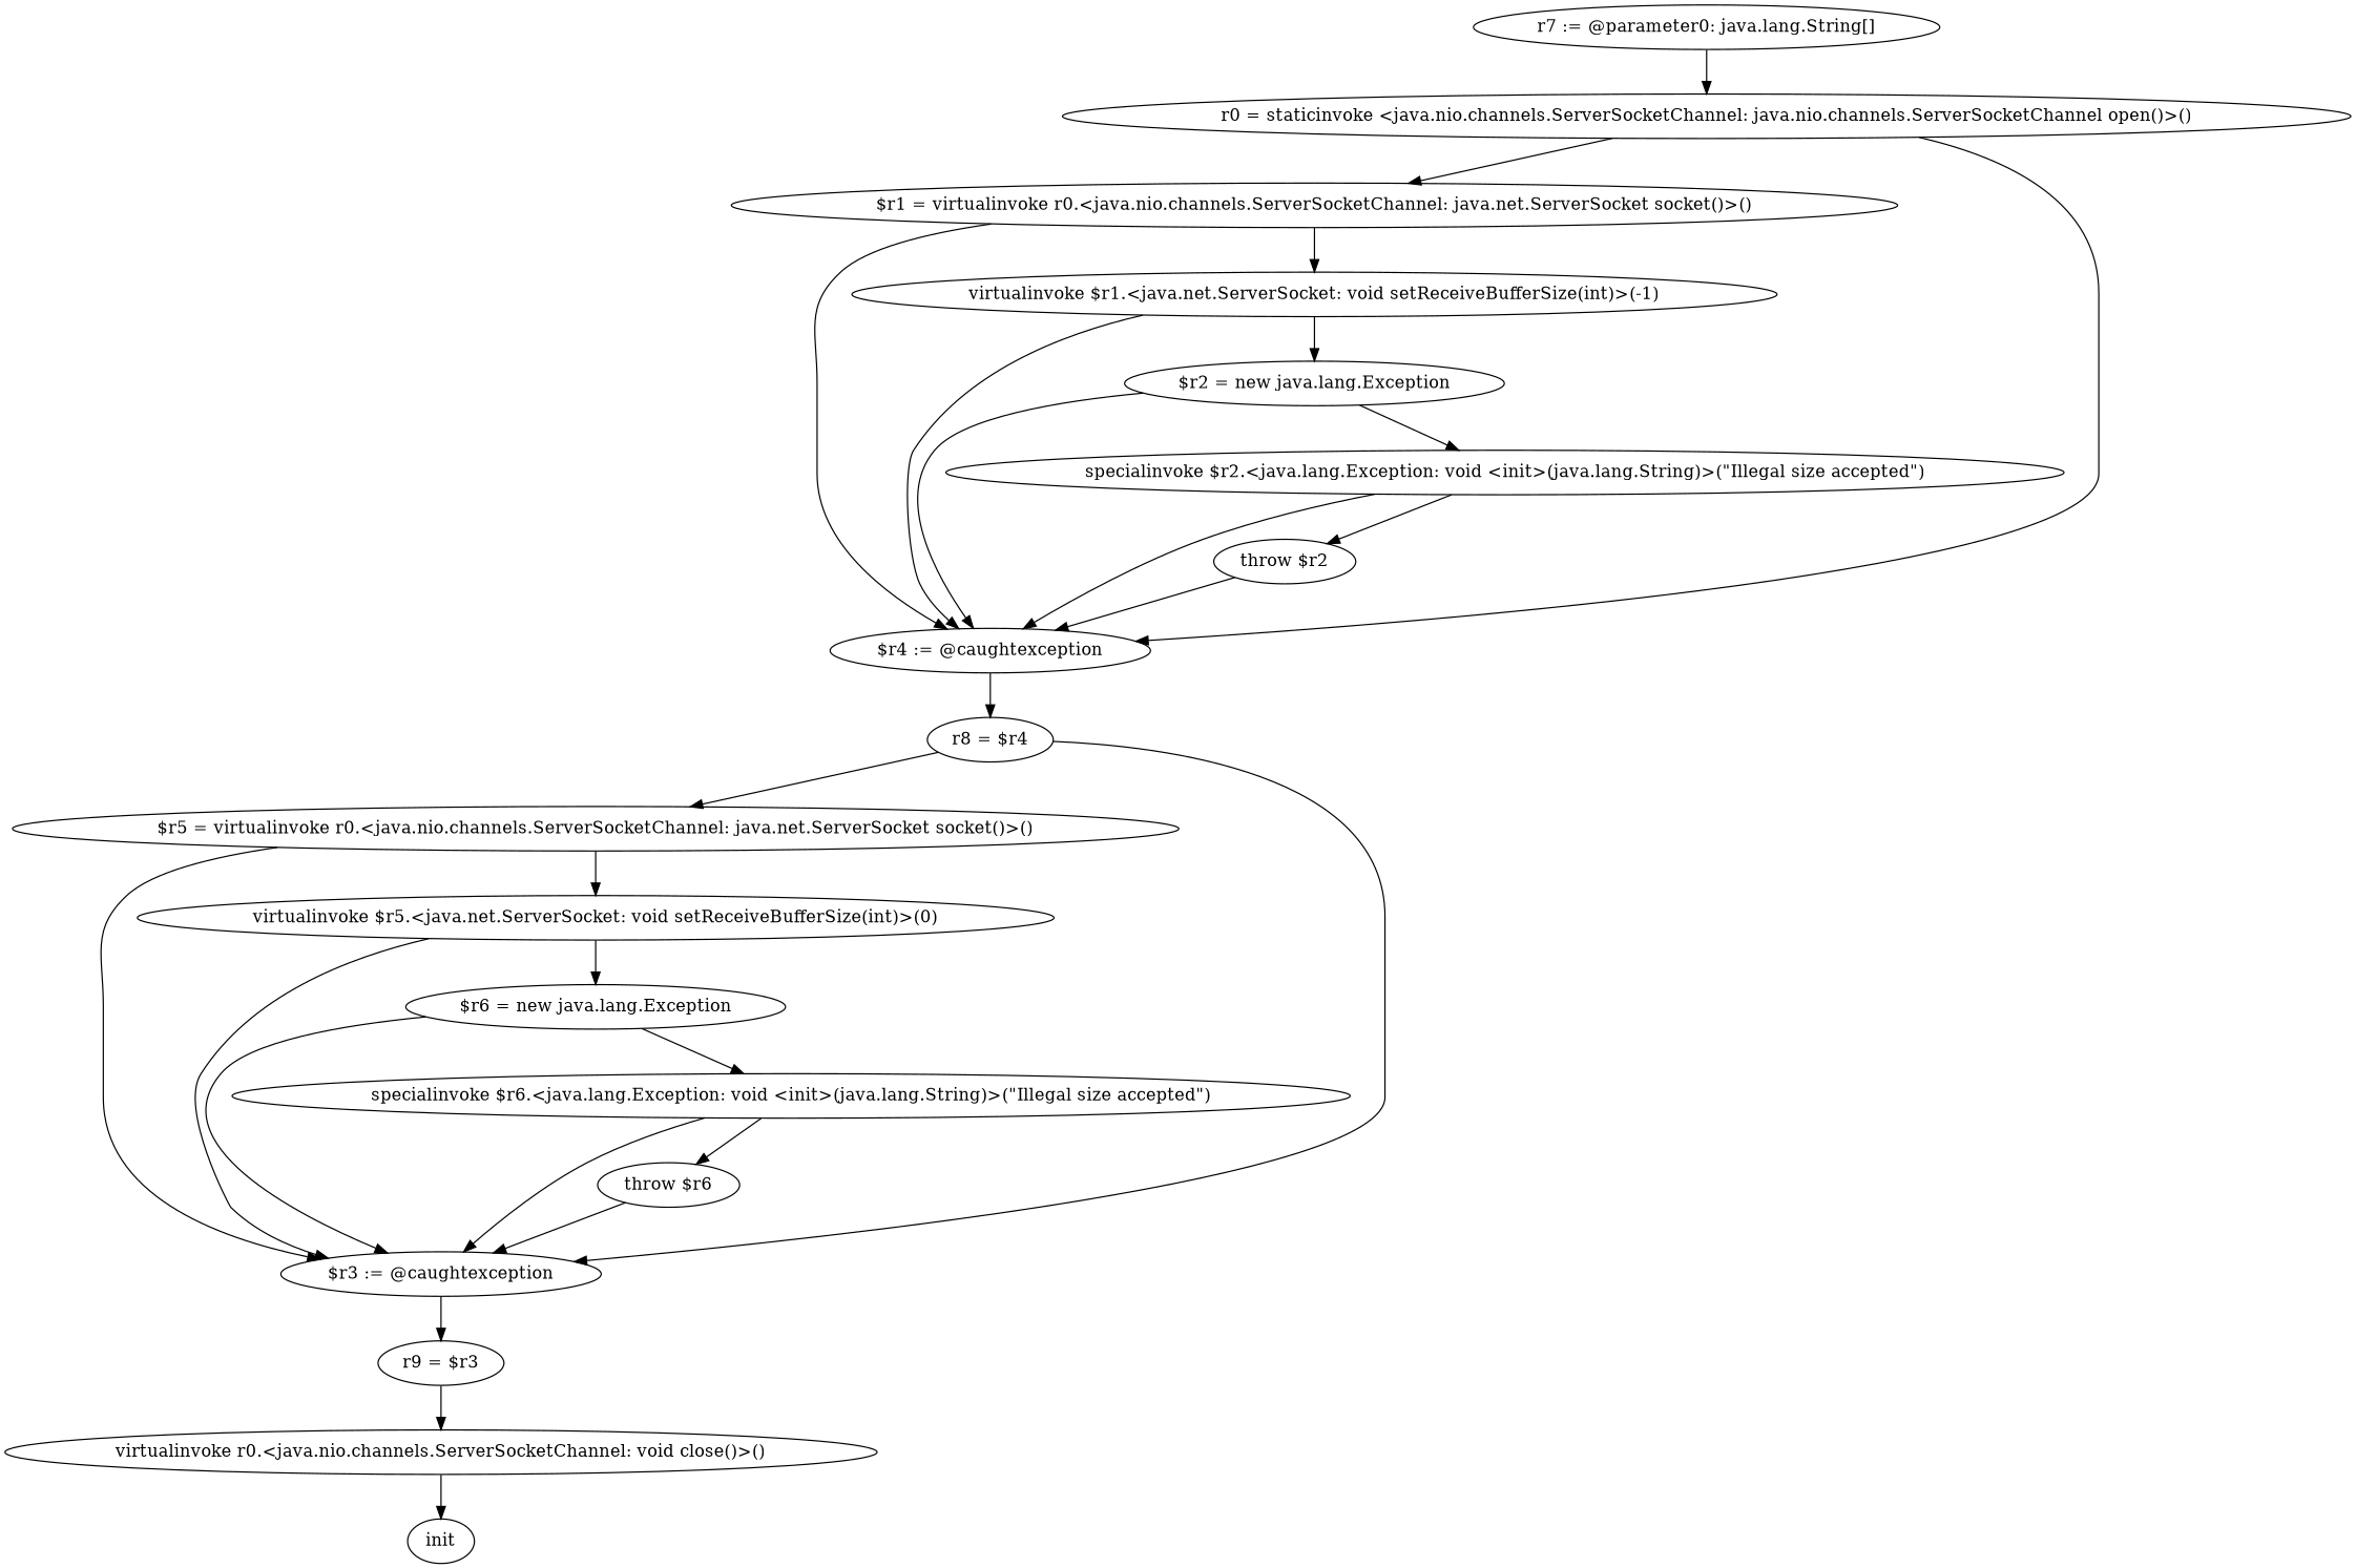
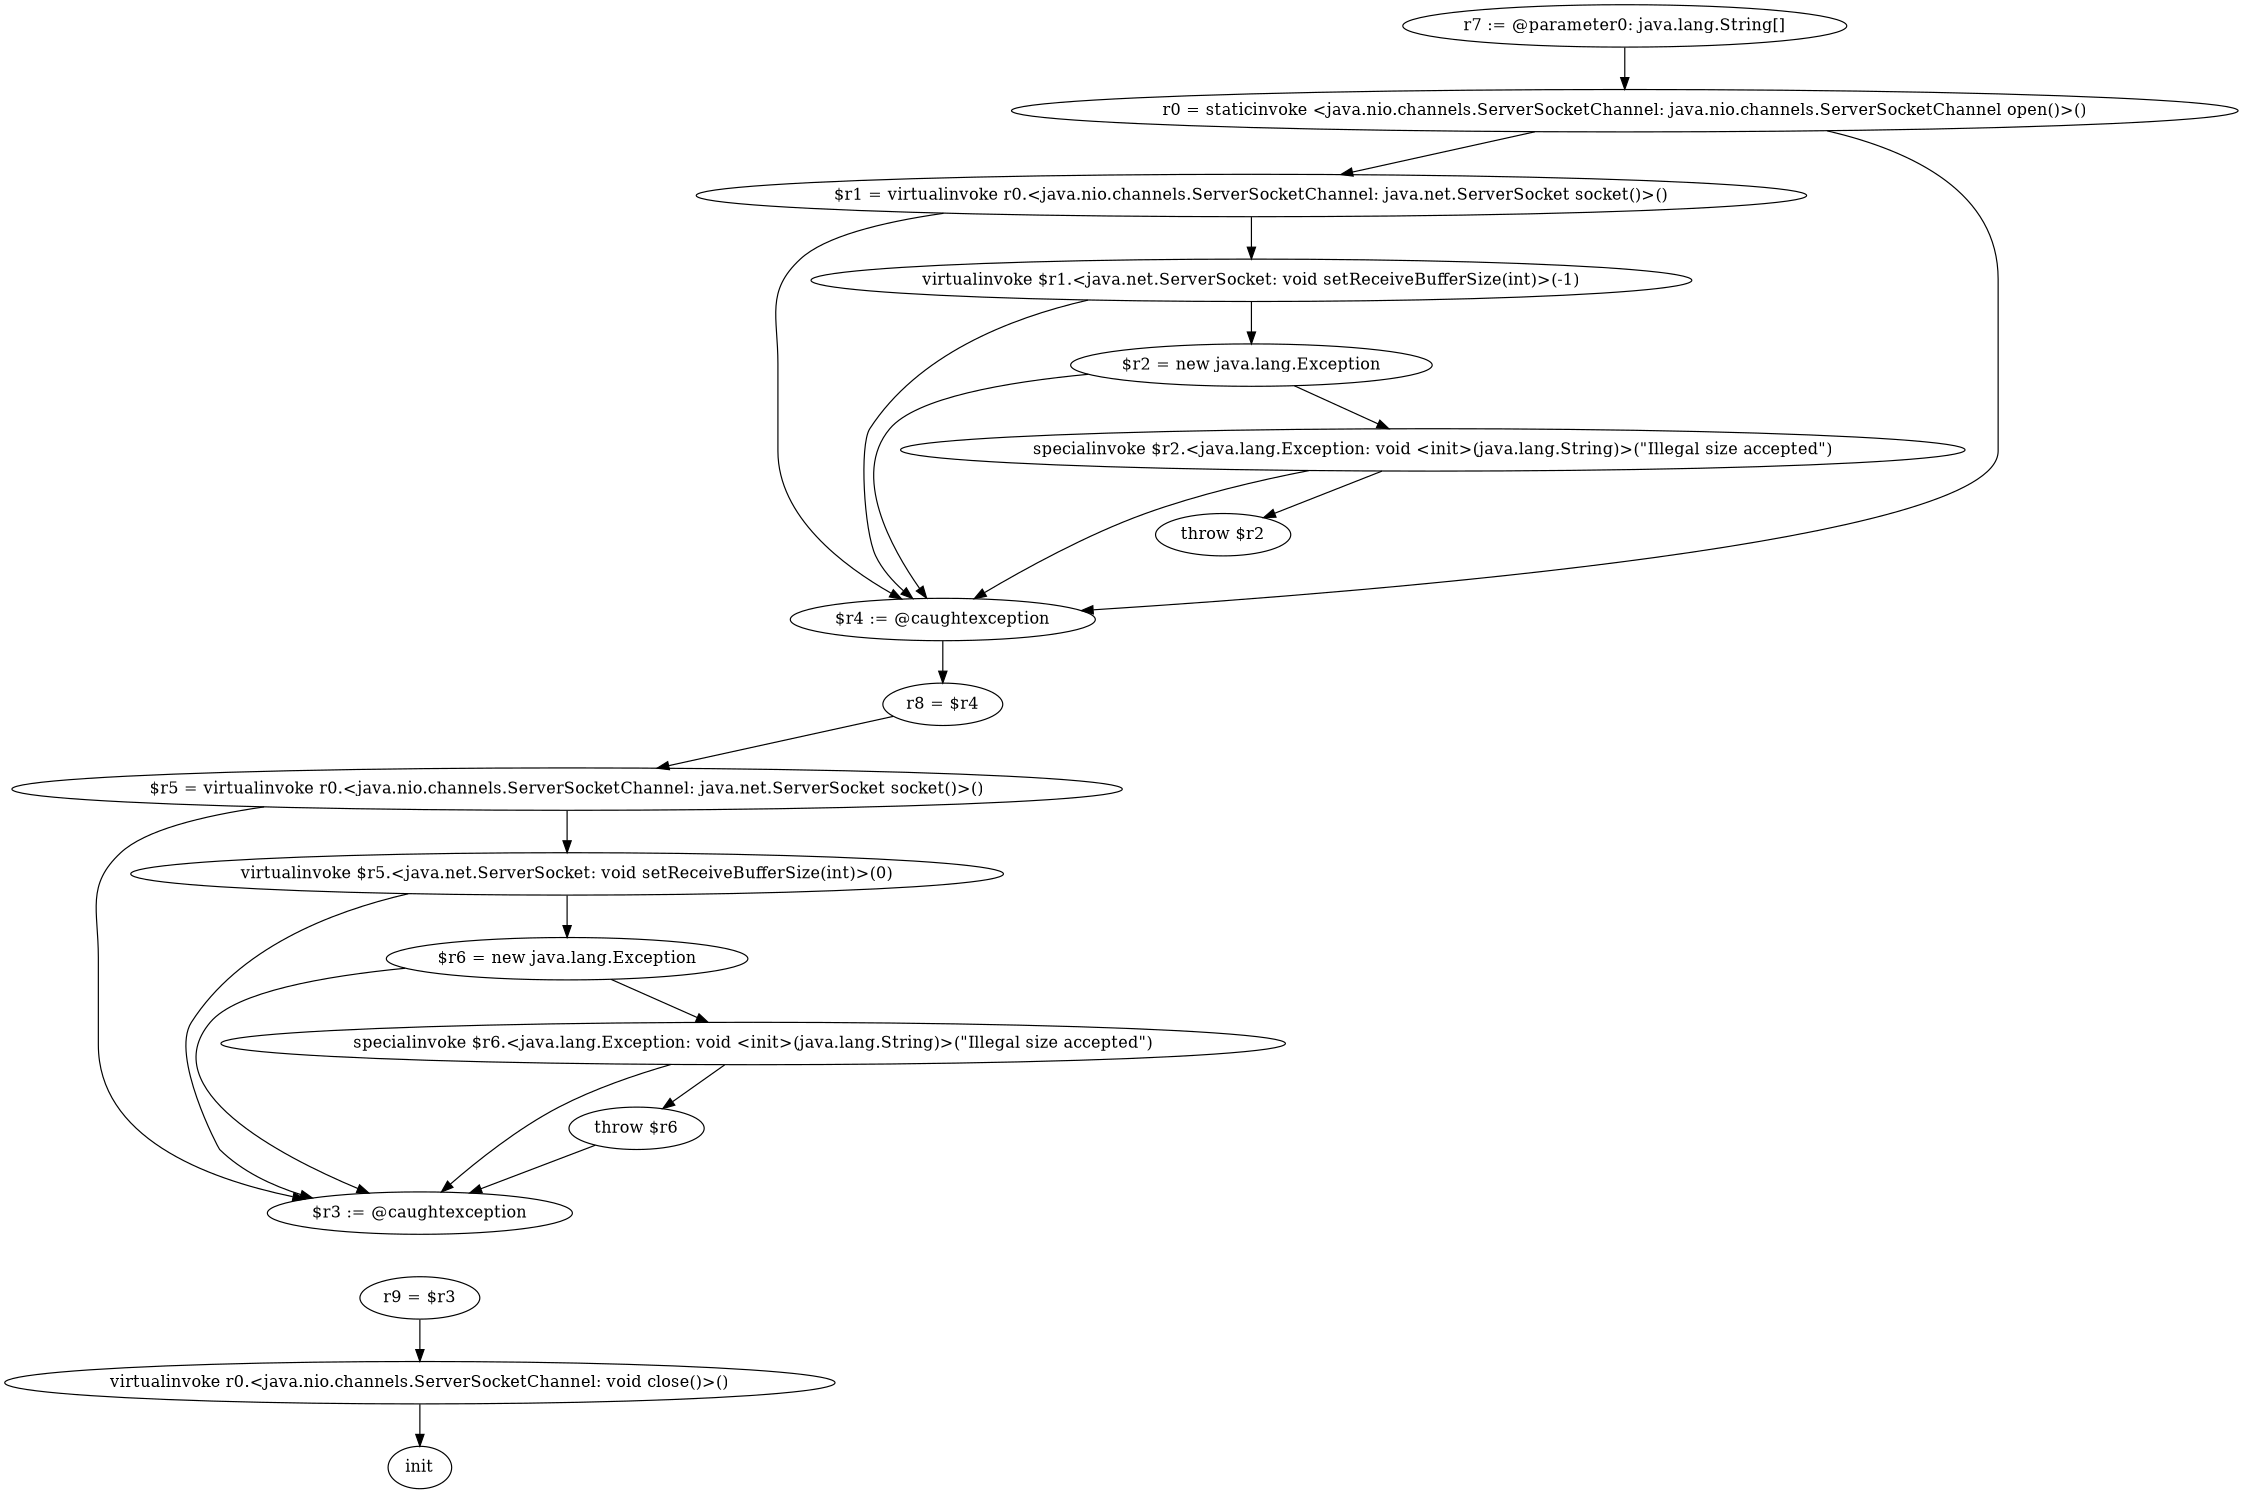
  digraph {
    "r7 := @parameter0: java.lang.String[]"
    "r0 = staticinvoke <java.nio.channels.ServerSocketChannel: java.nio.channels.ServerSocketChannel open()>()"
    "$r1 = virtualinvoke r0.<java.nio.channels.ServerSocketChannel: java.net.ServerSocket socket()>()"
    "$r4 := @caughtexception"
    "virtualinvoke $r1.<java.net.ServerSocket: void setReceiveBufferSize(int)>(-1)"
    "r8 = $r4"
    "$r2 = new java.lang.Exception"
    "specialinvoke $r2.<java.lang.Exception: void <init>(java.lang.String)>(\"Illegal size accepted\")"
    "throw $r2"
    "$r5 = virtualinvoke r0.<java.nio.channels.ServerSocketChannel: java.net.ServerSocket socket()>()"
    "$r3 := @caughtexception"
    "virtualinvoke $r5.<java.net.ServerSocket: void setReceiveBufferSize(int)>(0)"
    "r9 = $r3"
    "$r6 = new java.lang.Exception"
    "specialinvoke $r6.<java.lang.Exception: void <init>(java.lang.String)>(\"Illegal size accepted\")"
    "throw $r6"
    "virtualinvoke r0.<java.nio.channels.ServerSocketChannel: void close()>()"
    n18 [label=init]
    "r7 := @parameter0: java.lang.String[]" -> "r0 = staticinvoke <java.nio.channels.ServerSocketChannel: java.nio.channels.ServerSocketChannel open()>()"
    "r0 = staticinvoke <java.nio.channels.ServerSocketChannel: java.nio.channels.ServerSocketChannel open()>()" -> "$r1 = virtualinvoke r0.<java.nio.channels.ServerSocketChannel: java.net.ServerSocket socket()>()"
    "r0 = staticinvoke <java.nio.channels.ServerSocketChannel: java.nio.channels.ServerSocketChannel open()>()" -> "$r4 := @caughtexception"
    "$r1 = virtualinvoke r0.<java.nio.channels.ServerSocketChannel: java.net.ServerSocket socket()>()" -> "$r4 := @caughtexception"
    "$r1 = virtualinvoke r0.<java.nio.channels.ServerSocketChannel: java.net.ServerSocket socket()>()" -> "virtualinvoke $r1.<java.net.ServerSocket: void setReceiveBufferSize(int)>(-1)"
    "$r4 := @caughtexception" -> "r8 = $r4"
    "virtualinvoke $r1.<java.net.ServerSocket: void setReceiveBufferSize(int)>(-1)" -> "$r4 := @caughtexception"
    "virtualinvoke $r1.<java.net.ServerSocket: void setReceiveBufferSize(int)>(-1)" -> "$r2 = new java.lang.Exception"
    "r8 = $r4" -> "$r5 = virtualinvoke r0.<java.nio.channels.ServerSocketChannel: java.net.ServerSocket socket()>()"
-   "r8 = $r4" -> "$r3 := @caughtexception"
    "$r2 = new java.lang.Exception" -> "$r4 := @caughtexception"
    "$r2 = new java.lang.Exception" -> "specialinvoke $r2.<java.lang.Exception: void <init>(java.lang.String)>(\"Illegal size accepted\")"
    "specialinvoke $r2.<java.lang.Exception: void <init>(java.lang.String)>(\"Illegal size accepted\")" -> "$r4 := @caughtexception"
    "specialinvoke $r2.<java.lang.Exception: void <init>(java.lang.String)>(\"Illegal size accepted\")" -> "throw $r2"
-   "throw $r2" -> "$r4 := @caughtexception"
    "$r5 = virtualinvoke r0.<java.nio.channels.ServerSocketChannel: java.net.ServerSocket socket()>()" -> "$r3 := @caughtexception"
    "$r5 = virtualinvoke r0.<java.nio.channels.ServerSocketChannel: java.net.ServerSocket socket()>()" -> "virtualinvoke $r5.<java.net.ServerSocket: void setReceiveBufferSize(int)>(0)"
-   "$r3 := @caughtexception" -> "r9 = $r3"
    "virtualinvoke $r5.<java.net.ServerSocket: void setReceiveBufferSize(int)>(0)" -> "$r3 := @caughtexception"
    "virtualinvoke $r5.<java.net.ServerSocket: void setReceiveBufferSize(int)>(0)" -> "$r6 = new java.lang.Exception"
    "r9 = $r3" -> "virtualinvoke r0.<java.nio.channels.ServerSocketChannel: void close()>()"
    "$r6 = new java.lang.Exception" -> "$r3 := @caughtexception"
    "$r6 = new java.lang.Exception" -> "specialinvoke $r6.<java.lang.Exception: void <init>(java.lang.String)>(\"Illegal size accepted\")"
    "specialinvoke $r6.<java.lang.Exception: void <init>(java.lang.String)>(\"Illegal size accepted\")" -> "$r3 := @caughtexception"
    "specialinvoke $r6.<java.lang.Exception: void <init>(java.lang.String)>(\"Illegal size accepted\")" -> "throw $r6"
    "throw $r6" -> "$r3 := @caughtexception"
    "virtualinvoke r0.<java.nio.channels.ServerSocketChannel: void close()>()" -> n18
  }
